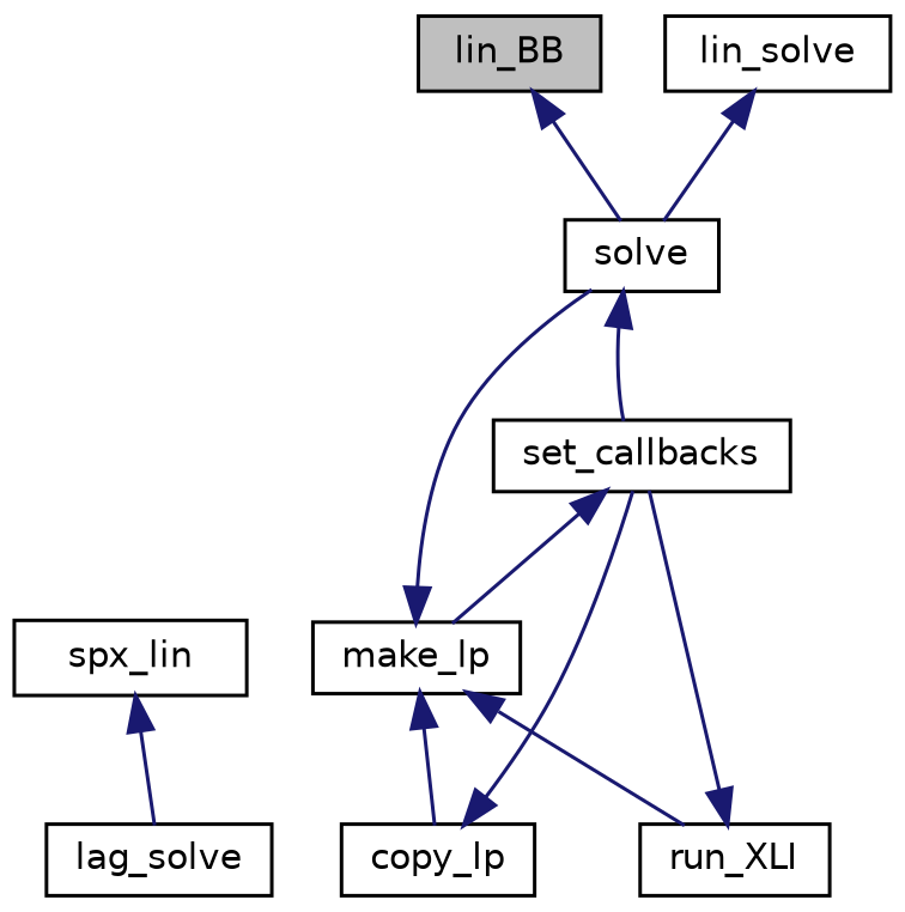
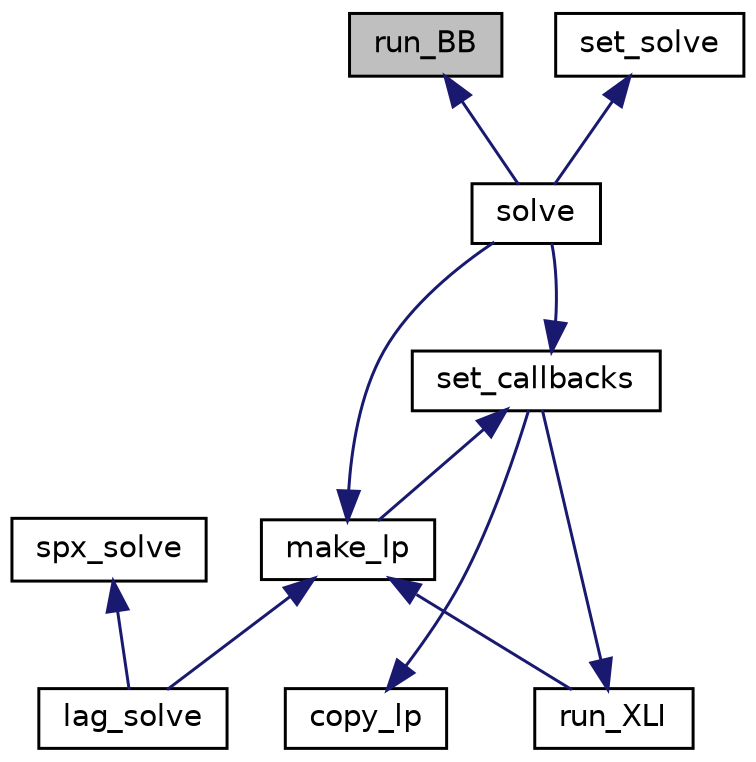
  digraph {
    rankdir=TB
    node [color=black fillcolor=white fontname=Helvetica fontsize=10 shape=record style=filled]
    edge [color=midnightblue dir=back fontname=Helvetica fontsize=10 labelfontname=Helvetica labelfontsize=10 style=solid]
-   n1 [fillcolor=grey75 fontcolor=black height=0.2 label=lin_BB width=0.4]
+   n1 [fillcolor=grey75 fontcolor=black height=0.2 label=run_BB width=0.4]
    n2 [height=0.2 label=solve width=0.4]
-   n3 [height=0.2 label=spx_lin width=0.4]
+   n3 [height=0.2 label=spx_solve width=0.4]
    n4 [height=0.2 label=lag_solve width=0.4]
-   n5 [height=0.2 label=lin_solve width=0.4]
+   n5 [height=0.2 label=set_solve width=0.4]
    n6 [height=0.2 label=set_callbacks width=0.4]
    n7 [height=0.2 label=make_lp width=0.4]
    n8 [height=0.2 label=copy_lp width=0.4]
    n9 [height=0.2 label=run_XLI width=0.4]
    n1 -> n2
-   n2 -> n6
+   n6 -> n2
    n3 -> n4
    n5 -> n2
    n6 -> n7
    n7 -> n2
-   n7 -> n8
+   n7 -> n4
    n7 -> n9
    n8 -> n6
    n9 -> n6
  }
